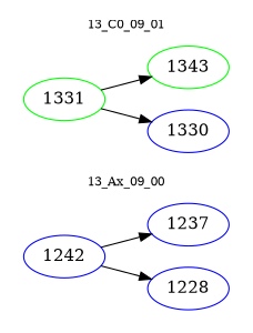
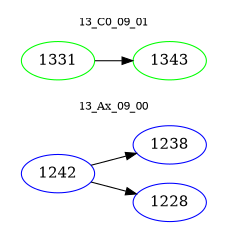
  digraph {
    rankdir=LR
    node [color=blue]
    edge [color=black]
    n1 [label=1242]
    n2 [label=1228]
-   n3 [label=1237]
+   n3 [label=1238]
    n4 [color=green label=1331]
-   n5 [label=1330]
    n6 [color=green label=1343]
    subgraph cluster_1 {
      color=white
      fontsize=10
      label="13_Ax_09_00"
      n1
      n2
      n3
    }
    subgraph cluster_2 {
      color=white
      fontsize=10
      label="13_C0_09_01"
      n4
-     n5
      n6
    }
    n1 -> n2
    n1 -> n3
-   n4 -> n5
    n4 -> n6
  }
